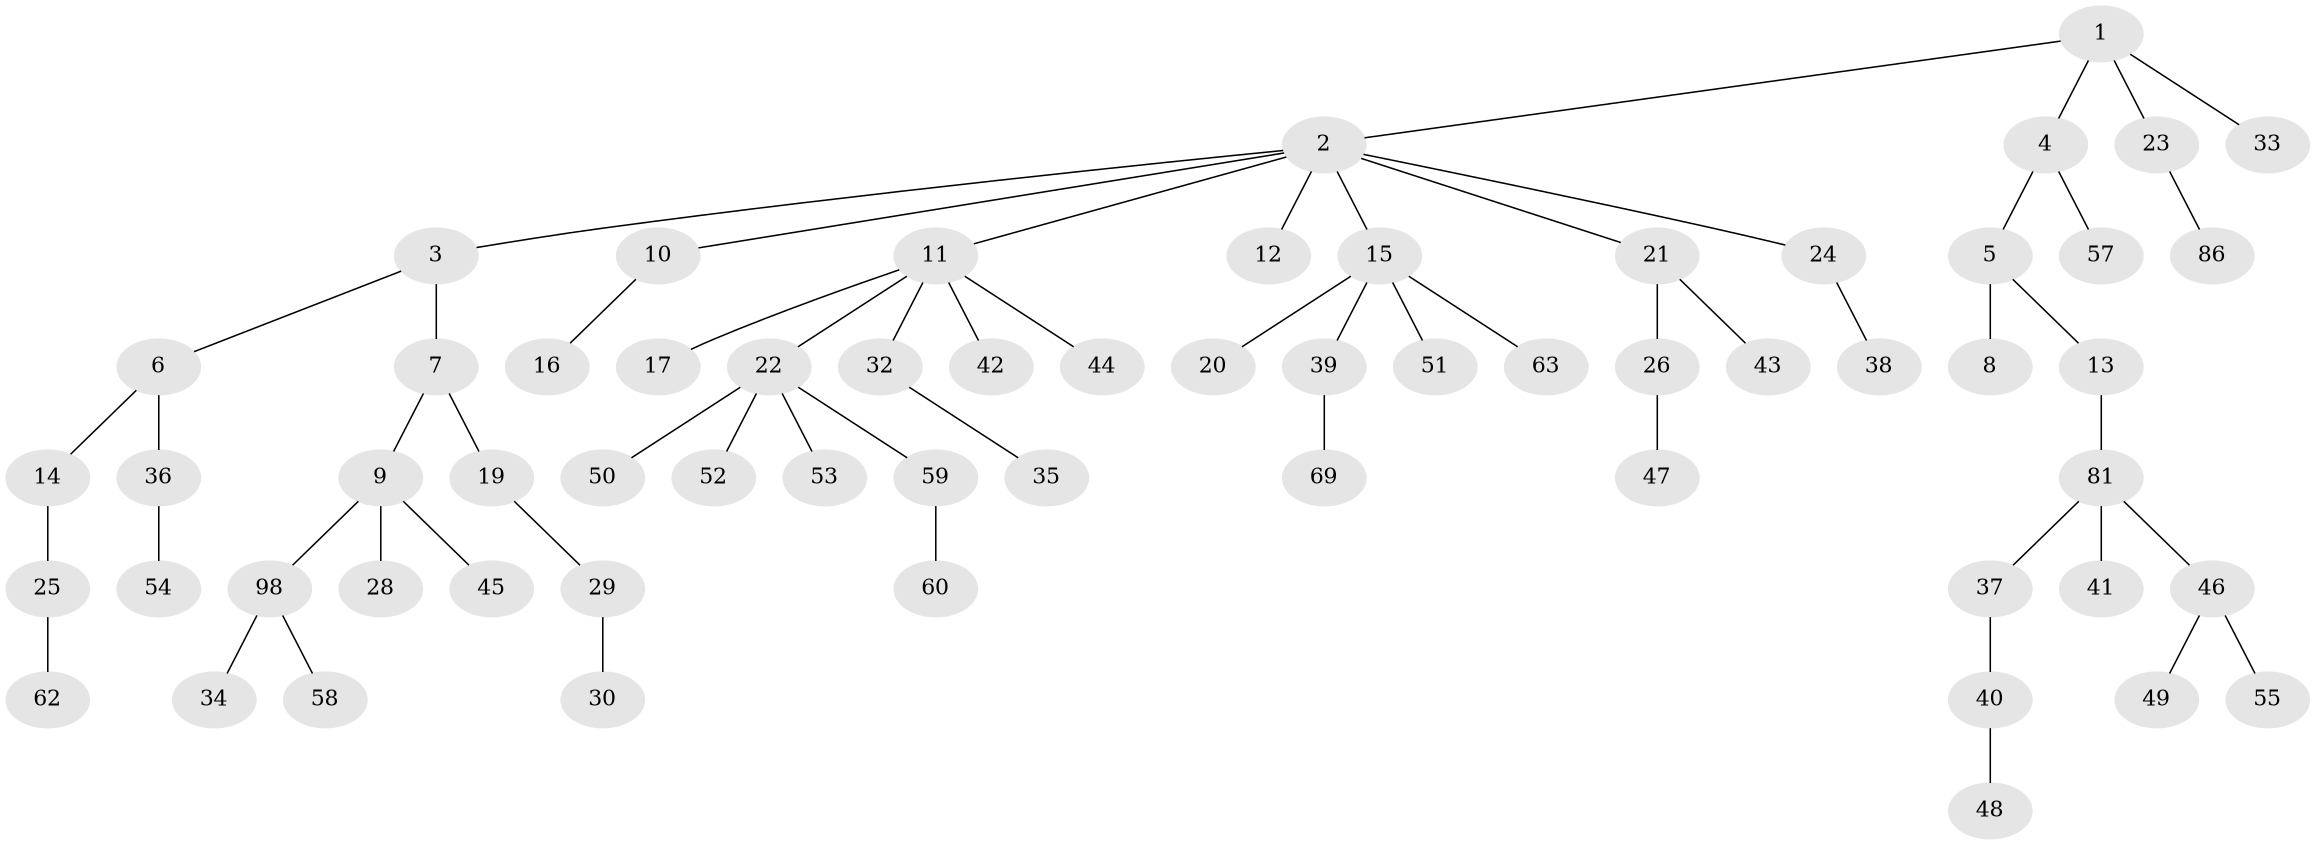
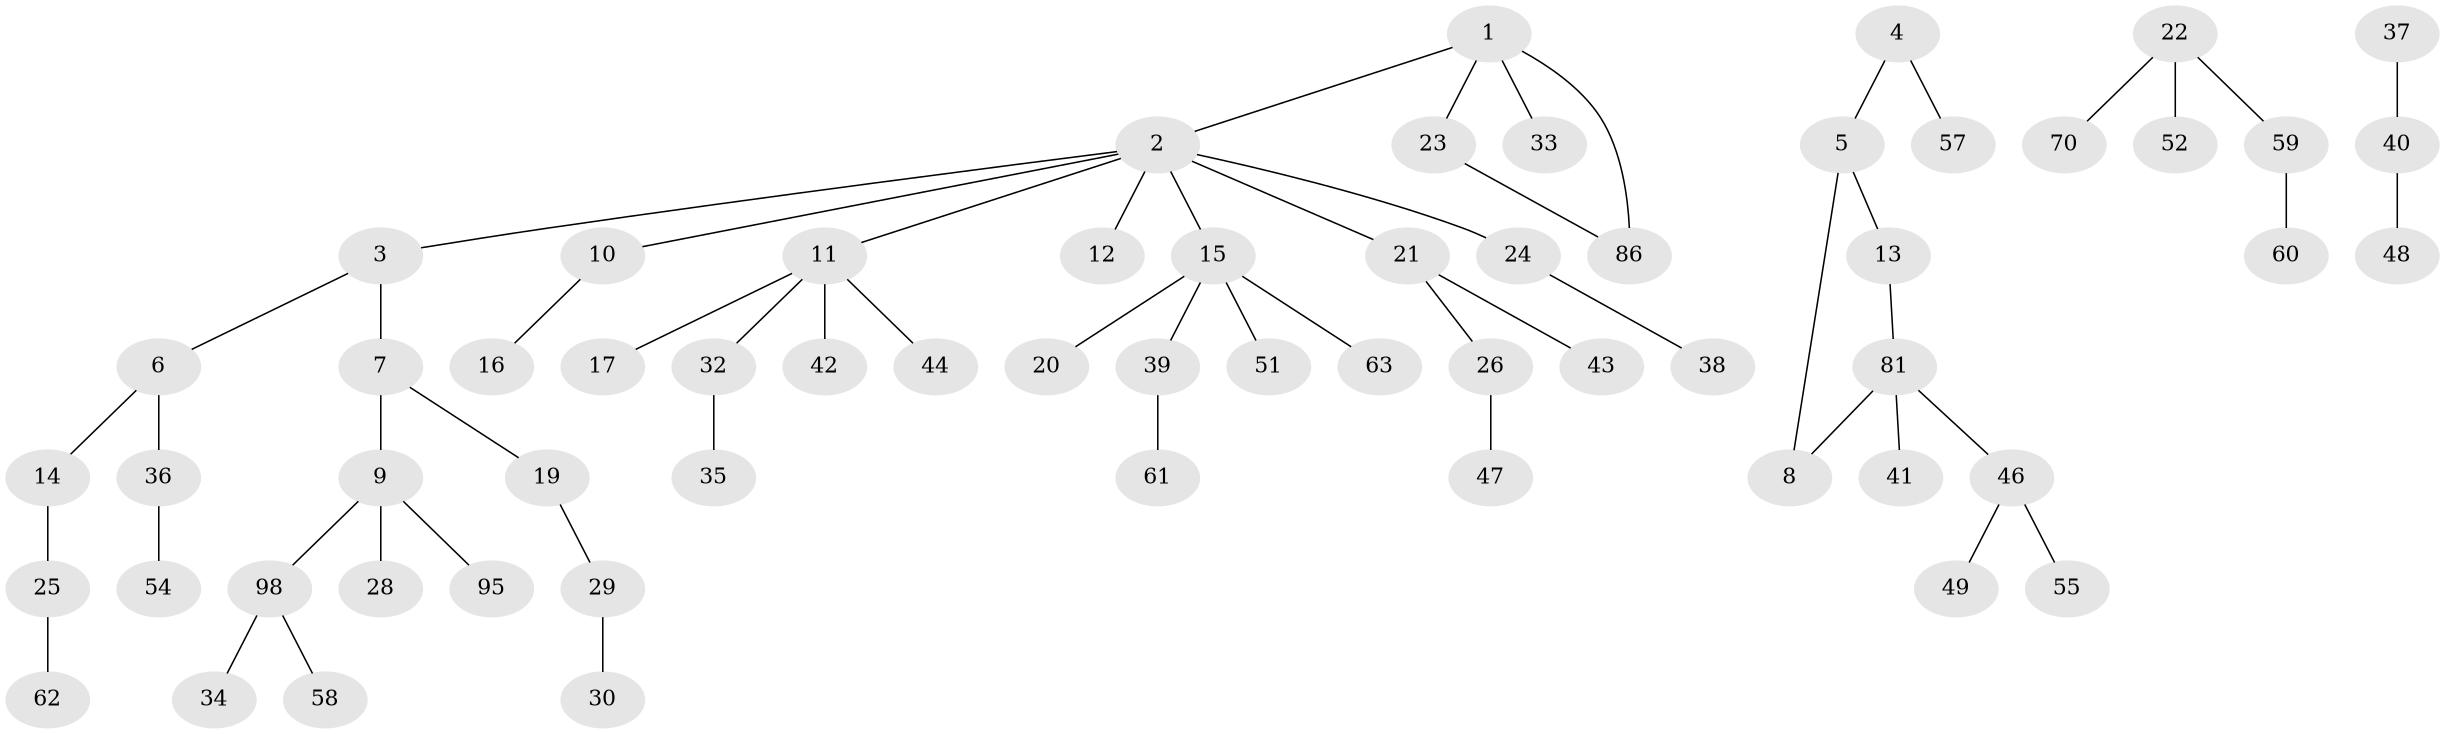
  graph {
    node [color=gray90 style=filled]
    1
    2
    4
    23
    33
    3
    10
    11
    12
    15
    21
    24
    5
    57
    n15 [label=86]
    6
    7
    16
    17
    22
    32
    42
    44
    20
    39
    51
    63
    26
    43
    38
    14
    36
    9
    19
    8
    13
    n37 [label=81]
    25
    54
    n40 [label=98]
    28
-   45
+   45 [label=95]
    29
    34
    58
-   50
+   50 [label=70]
    52
-   53
    59
    35
    37
    41
    46
    62
-   61 [label=69]
+   61
    30
    47
    60
    40
    49
    55
    48
    1 -- 2
-   1 -- 4
+   1 -- n15
    1 -- 23
    1 -- 33
    2 -- 3
    2 -- 10
    2 -- 11
    2 -- 12
    2 -- 15
    2 -- 21
    2 -- 24
    4 -- 5
    4 -- 57
    23 -- n15
    3 -- 6
    3 -- 7
    10 -- 16
    11 -- 17
-   11 -- 22
    11 -- 32
    11 -- 42
    11 -- 44
    15 -- 20
    15 -- 39
    15 -- 51
    15 -- 63
    21 -- 26
    21 -- 43
    24 -- 38
    5 -- 8
    5 -- 13
    6 -- 14
    6 -- 36
    7 -- 9
    7 -- 19
    22 -- 50
    22 -- 52
-   22 -- 53
    22 -- 59
    32 -- 35
    39 -- 61
    26 -- 47
    14 -- 25
    36 -- 54
    9 -- n40
    9 -- 28
    9 -- 45
    19 -- 29
    13 -- n37
-   n37 -- 37
+   n37 -- 8
    n37 -- 41
    n37 -- 46
    25 -- 62
    n40 -- 34
    n40 -- 58
    29 -- 30
    59 -- 60
    37 -- 40
    46 -- 49
    46 -- 55
    40 -- 48
  }
